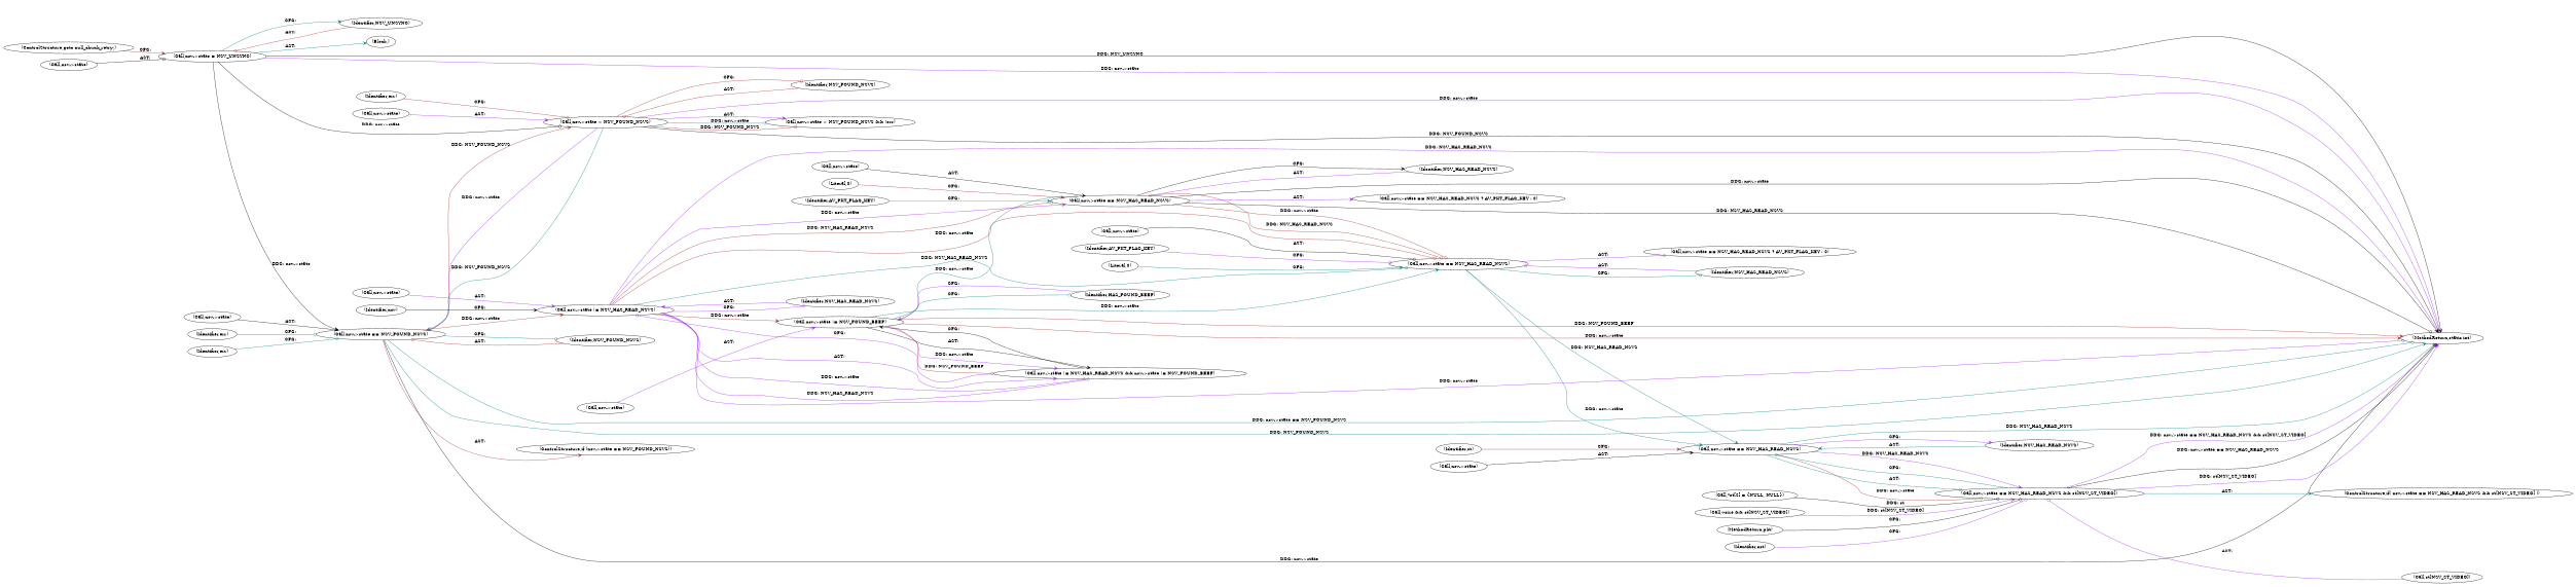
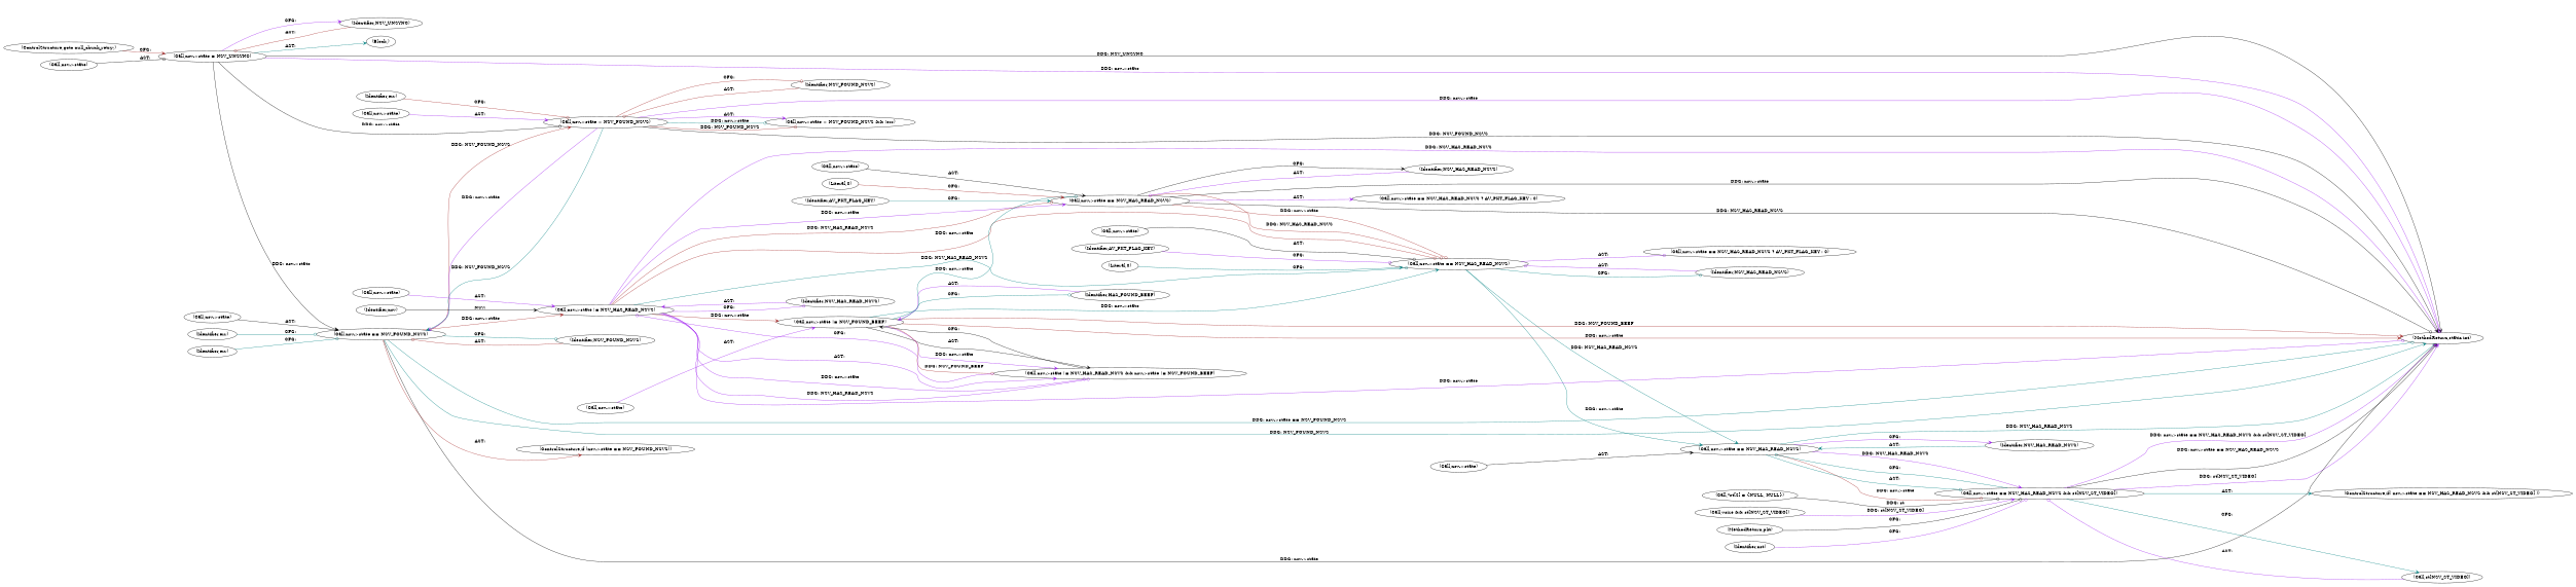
  digraph {
    rankdir=LR
    edge [arrowhead=vee color=purple]
    n1 [label="(Call,nsv->state == NSV_HAS_READ_NSVS)"]
    n2 [label="(Call,nsv->state == NSV_HAS_READ_NSVS && st[NSV_ST_VIDEO])"]
    n3 [label="(Identifier,NSV_HAS_READ_NSVS)"]
    n4 [label="(MethodReturn,static int)"]
    n5 [label="(Call,st[NSV_ST_VIDEO])"]
    n6 [label="(ControlStructure,if( nsv->state == NSV_HAS_READ_NSVS && st[NSV_ST_VIDEO] ))"]
    n7 [label="(Call,nsv->state == NSV_HAS_READ_NSVS)"]
    n8 [label="(Call,nsv->state == NSV_HAS_READ_NSVS ? AV_PKT_FLAG_KEY : 0)"]
    n9 [label="(Identifier,NSV_HAS_READ_NSVS)"]
    n10 [label="(Call,nsv->state != NSV_HAS_READ_NSVS)"]
    n11 [label="(Call,nsv->state == NSV_HAS_READ_NSVS)"]
    n12 [label="(Call,nsv->state != NSV_FOUND_BEEF)"]
    n13 [label="(Identifier,NSV_HAS_READ_NSVS)"]
    n14 [label="(Call,nsv->state != NSV_HAS_READ_NSVS && nsv->state != NSV_FOUND_BEEF)"]
    n15 [label="(Call,nsv->state == NSV_HAS_READ_NSVS ? AV_PKT_FLAG_KEY : 0)"]
    n16 [label="(Identifier,NSV_HAS_READ_NSVS)"]
    n17 [label="(Identifier,HAS_FOUND_BEEF)"]
    n18 [label="(Call,nsv->state == NSV_FOUND_NSVS)"]
    n19 [label="(Call,nsv->state < NSV_FOUND_NSVS)"]
    n20 [label="(ControlStructure,if (nsv->state == NSV_FOUND_NSVS))"]
    n21 [label="(Identifier,NSV_FOUND_NSVS)"]
    n22 [label="(Identifier,NSV_FOUND_NSVS)"]
    n23 [label="(Call,nsv->state < NSV_FOUND_NSVS && !err)"]
    n24 [label="(Call,nsv->state = NSV_UNSYNC)"]
    n25 [label="(Identifier,NSV_UNSYNC)"]
    n26 [label="(Block,)"]
    n27 [label="(Call,nsv->state)"]
    n28 [label="(Identifier,err)"]
    n29 [label="(Literal,0)"]
    n30 [label="(Identifier,err)"]
    n31 [label="(MethodReturn,pkt)"]
-   n32 [label="(Identifier,st)"]
    n33 [label="(Identifier,AV_PKT_FLAG_KEY)"]
    n34 [label="(Call,nsv->state)"]
    n35 [label="(Call,nsv->state)"]
    n36 [label="(Identifier,nst)"]
    n37 [label="(ControlStructure,goto null_chunk_retry;)"]
    n38 [label="(Identifier,AV_PKT_FLAG_KEY)"]
    n39 [label="(Call,nsv->state)"]
    n40 [label="(Call,*st[2] = {NULL, NULL})"]
    n41 [label="(Call,nsv->state)"]
    n42 [label="(Literal,0)"]
    n43 [label="(Call,nsv->state)"]
    n44 [label="(Call,nsv->state)"]
    n45 [label="(Call,nsv->state)"]
    n46 [label="(Call,vsize && st[NSV_ST_VIDEO])"]
    n47 [label="(Identifier,err)"]
    n48 [label="(Identifier,nsv)"]
    n1 -> n2 [arrowhead=odot color=teal label="AST: "]
    n1 -> n2 [arrowhead=odot color=brown label="DDG: nsv->state"]
    n1 -> n2 [label="DDG: NSV_HAS_READ_NSVS"]
    n1 -> n3 [label="CFG: "]
    n1 -> n4 [arrowhead=odot color=teal label="DDG: NSV_HAS_READ_NSVS"]
    n2 -> n1 [arrowhead=odot color=teal label="CFG: "]
    n2 -> n4 [color=black label="DDG: nsv->state == NSV_HAS_READ_NSVS"]
    n2 -> n4 [label="DDG: st[NSV_ST_VIDEO]"]
    n2 -> n4 [label="DDG: nsv->state == NSV_HAS_READ_NSVS && st[NSV_ST_VIDEO]"]
+   n2 -> n5 [color=teal label="CFG: "]
    n2 -> n6 [color=teal label="AST: "]
    n3 -> n1 [color=teal label="AST: "]
    n5 -> n2 [arrowhead=odot label="AST: "]
    n7 -> n1 [color=teal label="DDG: nsv->state"]
    n7 -> n1 [color=teal label="DDG: NSV_HAS_READ_NSVS"]
    n7 -> n8 [arrowhead=odot label="AST: "]
    n7 -> n9 [arrowhead=odot color=teal label="CFG: "]
    n9 -> n7 [arrowhead=odot label="AST: "]
    n10 -> n4 [arrowhead=odot label="DDG: nsv->state"]
    n10 -> n4 [label="DDG: NSV_HAS_READ_NSVS"]
    n10 -> n7 [arrowhead=odot color=brown label="DDG: nsv->state"]
    n10 -> n7 [arrowhead=odot color=teal label="DDG: NSV_HAS_READ_NSVS"]
    n10 -> n11 [label="DDG: nsv->state"]
    n10 -> n11 [arrowhead=odot color=brown label="DDG: NSV_HAS_READ_NSVS"]
    n10 -> n12 [color=brown label="DDG: nsv->state"]
    n10 -> n13 [arrowhead=odot label="CFG: "]
    n10 -> n14 [label="AST: "]
    n10 -> n14 [arrowhead=odot label="DDG: nsv->state"]
    n10 -> n14 [arrowhead=odot label="DDG: NSV_HAS_READ_NSVS"]
    n11 -> n4 [color=black label="DDG: nsv->state"]
    n11 -> n4 [arrowhead=odot color=black label="DDG: NSV_HAS_READ_NSVS"]
    n11 -> n7 [arrowhead=odot color=brown label="DDG: nsv->state"]
    n11 -> n7 [arrowhead=odot color=brown label="DDG: NSV_HAS_READ_NSVS"]
    n11 -> n15 [label="AST: "]
    n11 -> n16 [color=black label="CFG: "]
    n12 -> n4 [color=brown label="DDG: NSV_FOUND_BEEF"]
    n12 -> n4 [color=brown label="DDG: nsv->state"]
    n12 -> n7 [color=teal label="DDG: nsv->state"]
    n12 -> n11 [arrowhead=odot color=teal label="DDG: nsv->state"]
    n12 -> n14 [color=black label="AST: "]
    n12 -> n14 [label="DDG: nsv->state"]
    n12 -> n14 [arrowhead=odot color=brown label="DDG: NSV_FOUND_BEEF"]
    n12 -> n17 [arrowhead=odot color=teal label="CFG: "]
    n13 -> n10 [label="AST: "]
    n14 -> n10 [arrowhead=odot label="CFG: "]
    n14 -> n12 [color=black label="CFG: "]
    n16 -> n11 [arrowhead=odot label="AST: "]
-   n17 -> n12 [label="CFG: "]
+   n17 -> n12 [label="AST: "]
    n18 -> n4 [arrowhead=odot color=teal label="DDG: nsv->state == NSV_FOUND_NSVS"]
    n18 -> n4 [color=teal label="DDG: NSV_FOUND_NSVS"]
    n18 -> n4 [arrowhead=odot color=black label="DDG: nsv->state"]
    n18 -> n10 [color=brown label="DDG: nsv->state"]
    n18 -> n19 [color=brown label="DDG: NSV_FOUND_NSVS"]
    n18 -> n20 [color=brown label="AST: "]
    n18 -> n21 [arrowhead=odot color=teal label="CFG: "]
    n19 -> n4 [arrowhead=odot label="DDG: nsv->state"]
    n19 -> n4 [arrowhead=odot color=black label="DDG: NSV_FOUND_NSVS"]
    n19 -> n18 [label="DDG: nsv->state"]
    n19 -> n18 [color=teal label="DDG: NSV_FOUND_NSVS"]
    n19 -> n22 [arrowhead=odot color=brown label="CFG: "]
    n19 -> n23 [label="AST: "]
    n19 -> n23 [arrowhead=odot color=teal label="DDG: nsv->state"]
    n19 -> n23 [arrowhead=odot color=brown label="DDG: NSV_FOUND_NSVS"]
    n21 -> n18 [arrowhead=odot color=brown label="AST: "]
    n22 -> n19 [arrowhead=odot color=brown label="AST: "]
    n24 -> n4 [color=black label="DDG: NSV_UNSYNC"]
    n24 -> n4 [arrowhead=odot label="DDG: nsv->state"]
    n24 -> n18 [color=black label="DDG: nsv->state"]
    n24 -> n19 [arrowhead=odot color=black label="DDG: nsv->state"]
-   n24 -> n25 [color=teal label="CFG: "]
+   n24 -> n25 [label="CFG: "]
    n24 -> n26 [color=teal label="AST: "]
    n25 -> n24 [arrowhead=odot color=brown label="AST: "]
    n27 -> n7 [arrowhead=odot color=black label="AST: "]
    n28 -> n19 [arrowhead=odot color=brown label="CFG: "]
    n29 -> n11 [color=brown label="CFG: "]
    n30 -> n18 [arrowhead=odot color=teal label="CFG: "]
    n31 -> n2 [arrowhead=odot color=black label="CFG: "]
-   n32 -> n1 [color=brown label="CFG: "]
    n33 -> n11 [color=teal label="CFG: "]
    n34 -> n19 [label="AST: "]
    n35 -> n10 [label="AST: "]
    n36 -> n2 [arrowhead=odot label="CFG: "]
    n37 -> n24 [color=brown label="CFG: "]
    n38 -> n7 [arrowhead=odot label="CFG: "]
    n39 -> n18 [color=black label="AST: "]
    n40 -> n2 [arrowhead=odot color=black label="DDG: st"]
    n41 -> n11 [color=black label="AST: "]
    n42 -> n7 [color=teal label="CFG: "]
    n43 -> n1 [color=black label="AST: "]
    n44 -> n24 [arrowhead=odot color=black label="AST: "]
    n45 -> n12 [label="AST: "]
    n46 -> n2 [label="DDG: st[NSV_ST_VIDEO]"]
    n47 -> n18 [arrowhead=odot color=teal label="CFG: "]
-   n48 -> n10 [color=black label="CFG: "]
+   n48 -> n10 [color=black label="NSV: "]
  }
